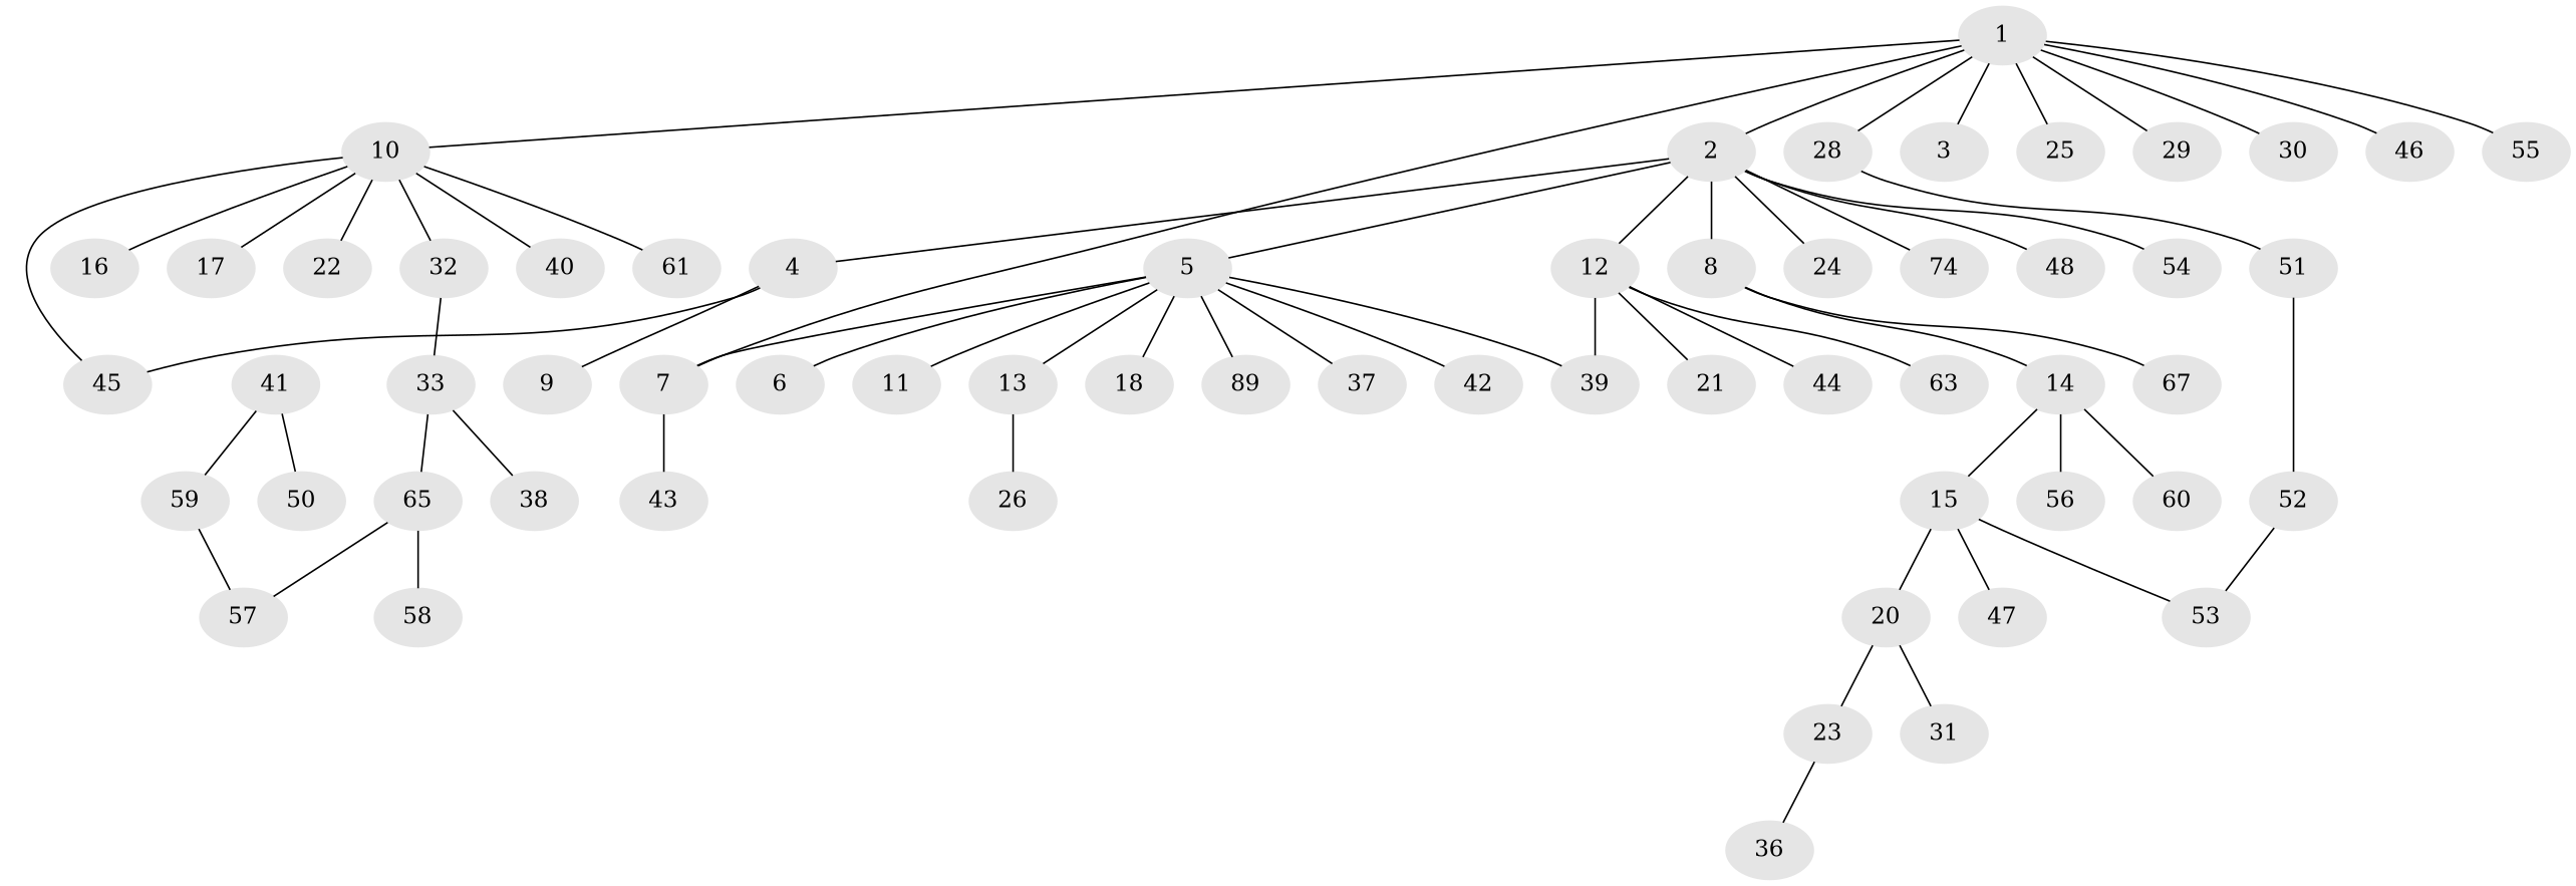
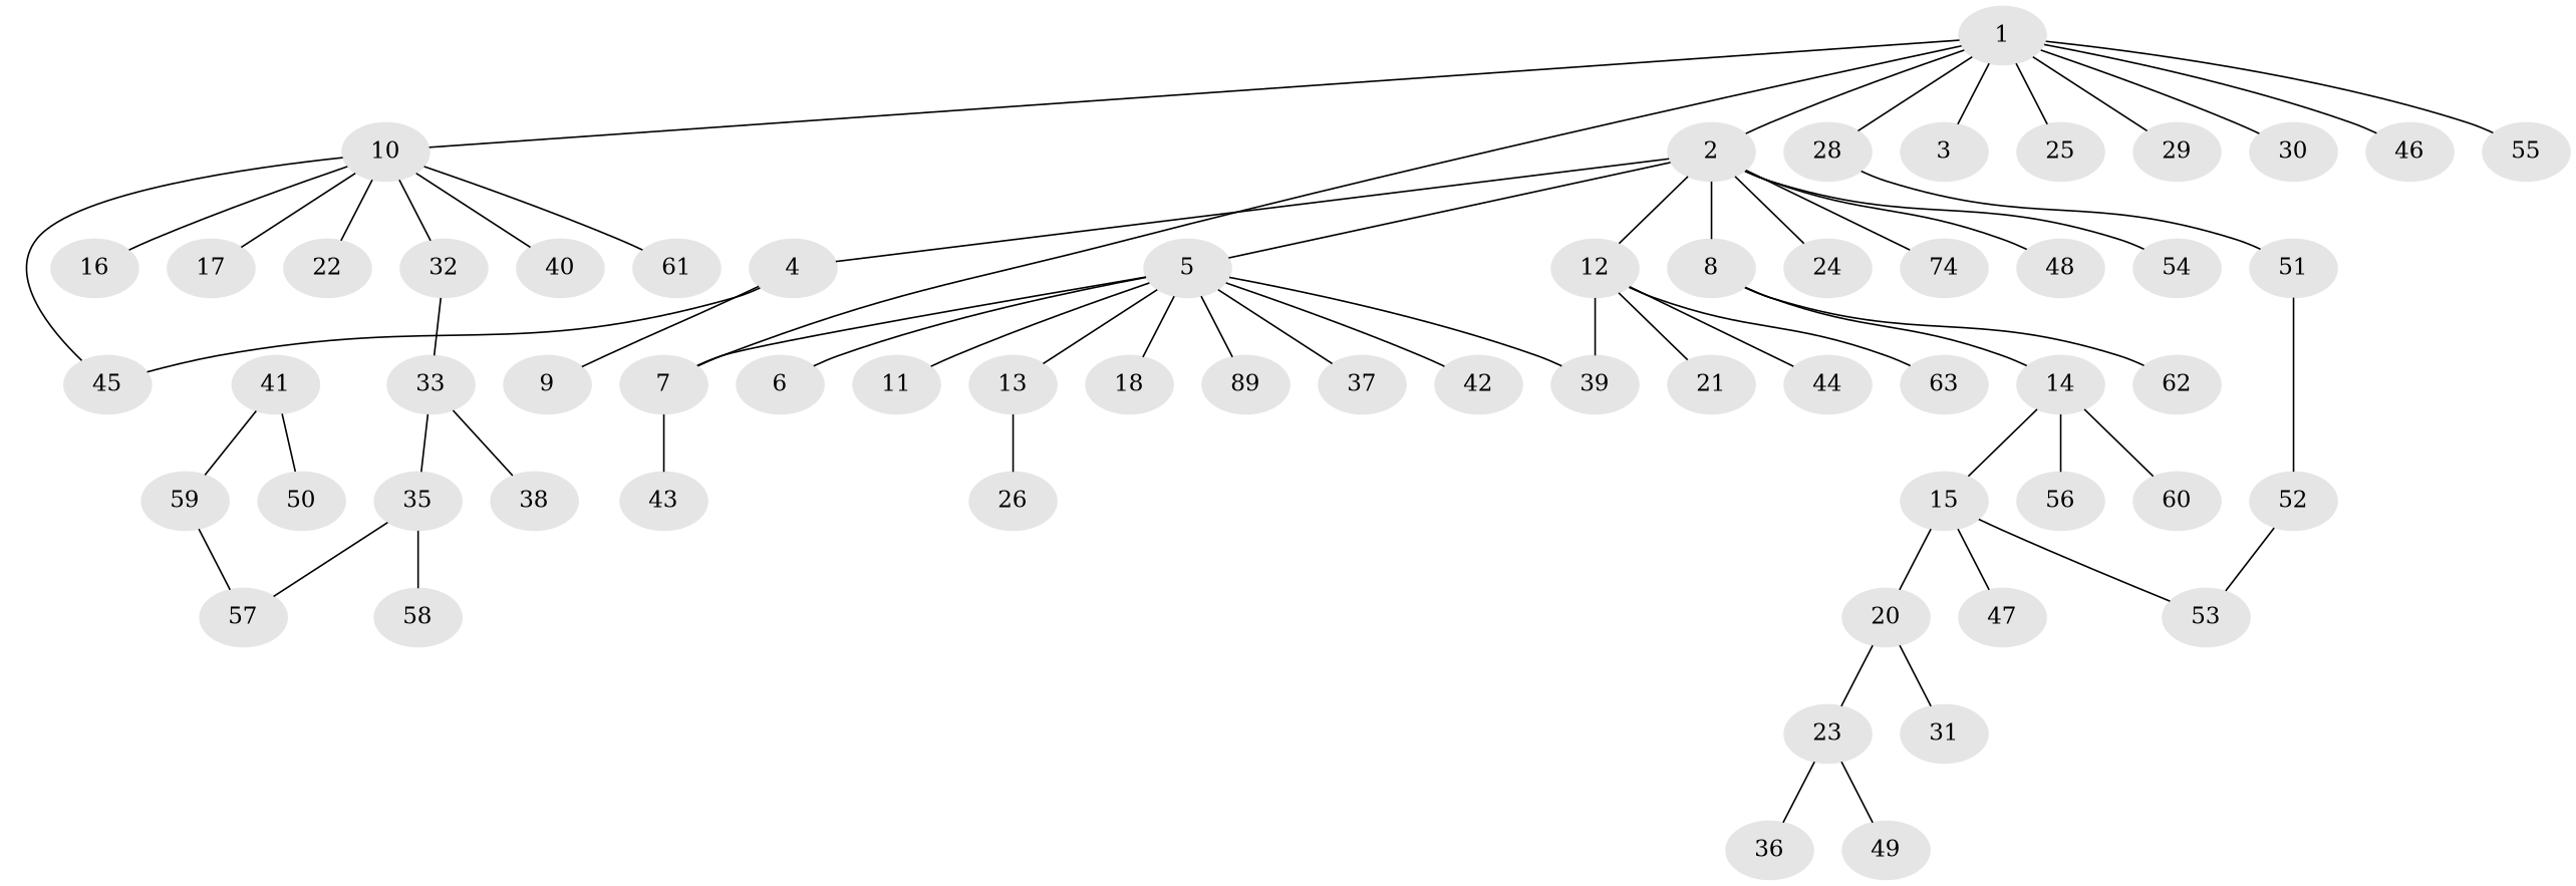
  graph {
    node [color=gray90 style=filled]
    1
    2
    3
    7
    10
    25
    28
    29
    30
    46
    55
    4
    5
    8
    12
    24
    n17 [label=74]
    48
    54
    43
    16
    17
    22
    32
    40
    45
    61
    14
    15
    56
    60
    51
    9
    6
    11
    13
    18
    n38 [label=89]
    37
    39
    42
-   62 [label=67]
+   62
    21
    44
    63
    26
    33
    20
    47
    53
    23
    31
    36
+   49
    41
    50
    59
    52
-   35 [label=65]
+   35
    38
    57
    58
    1 -- 2
    1 -- 3
    1 -- 7
    1 -- 10
    1 -- 25
    1 -- 28
    1 -- 29
    1 -- 30
    1 -- 46
    1 -- 55
    2 -- 4
    2 -- 5
    2 -- 8
    2 -- 12
    2 -- 24
    2 -- n17
    2 -- 48
    2 -- 54
    7 -- 43
    10 -- 16
    10 -- 17
    10 -- 22
    10 -- 32
    10 -- 40
    10 -- 45
    10 -- 61
    28 -- 51
    4 -- 45
    4 -- 9
    5 -- 7
    5 -- 6
    5 -- 11
    5 -- 13
    5 -- 18
    5 -- n38
    5 -- 37
    5 -- 39
    5 -- 42
    8 -- 14
    8 -- 62
    12 -- 39
    12 -- 21
    12 -- 44
    12 -- 63
    32 -- 33
    14 -- 15
    14 -- 56
    14 -- 60
    15 -- 20
    15 -- 47
    15 -- 53
    51 -- 52
    13 -- 26
    33 -- 35
    33 -- 38
    20 -- 23
    20 -- 31
    23 -- 36
+   23 -- 49
    41 -- 50
    41 -- 59
    59 -- 57
    52 -- 53
    35 -- 57
    35 -- 58
  }
